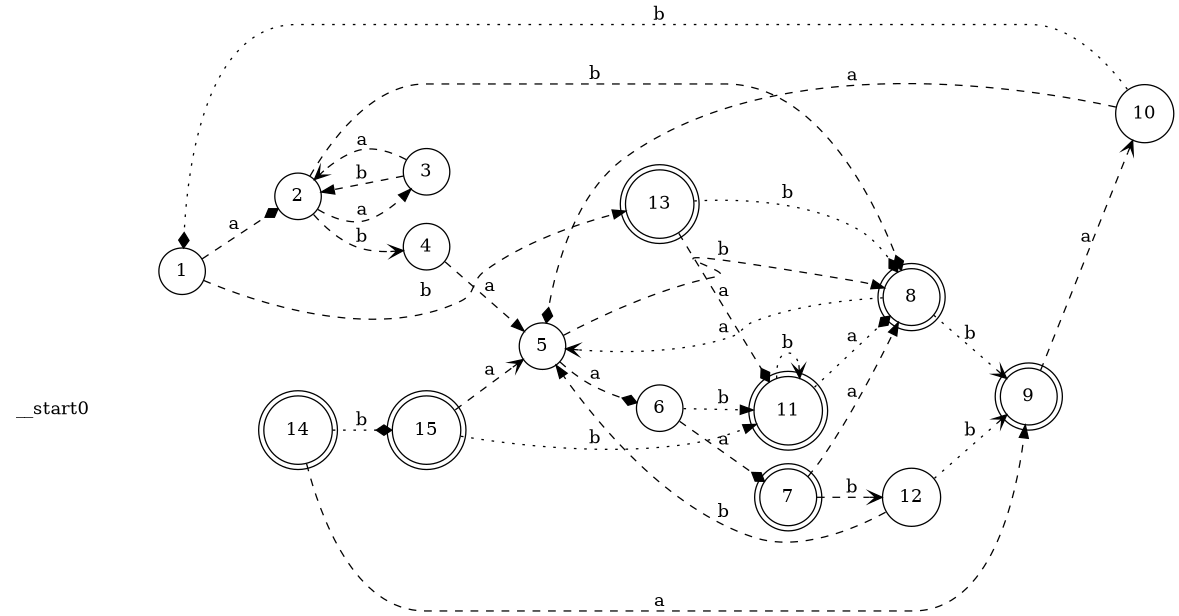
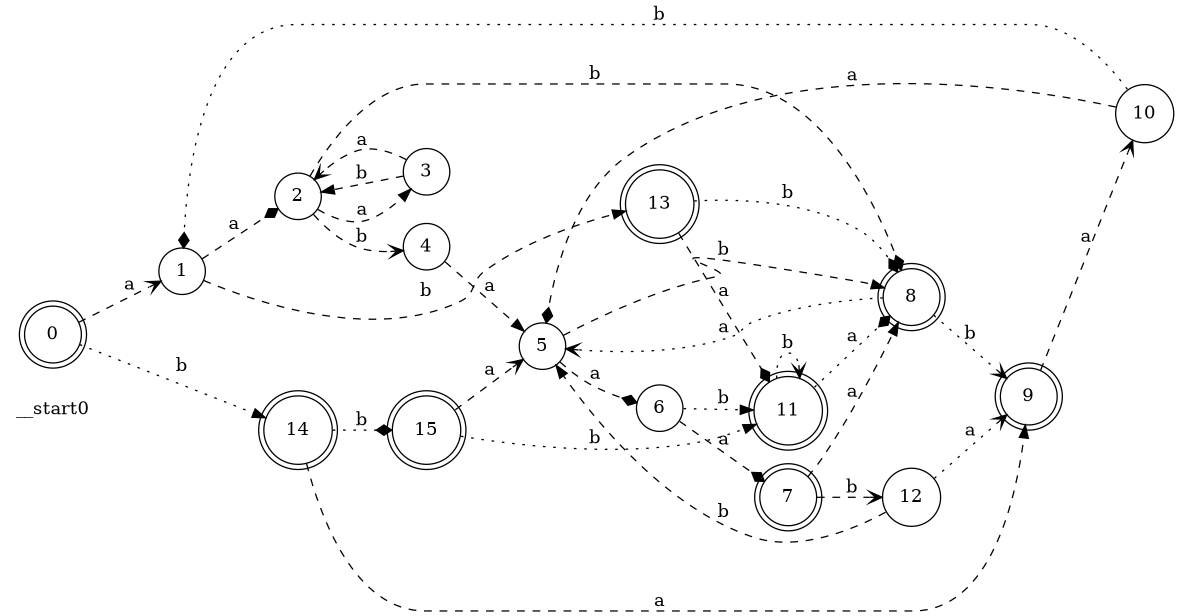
  digraph {
    rankdir=LR
    node [shape=doublecircle color=black fillcolor=white style="rounded,filled"]
    edge [arrowhead=normal style=dashed]
    __start0 [shape=none color="" fillcolor="" style=""]
+   n2 [label=0]
    n3 [label=1 shape=circle style=filled]
    n4 [label=14]
    n5 [label=2 shape=circle style=filled]
    n6 [label=13]
    n7 [label=9]
    n8 [label=15]
    n9 [label=3 shape=circle style=filled]
    n10 [label=4 shape=circle style=filled]
    n11 [label=8]
    n12 [label=11]
    n13 [label=5 shape=circle style=filled]
    n14 [label=6 shape=circle style=filled]
    n15 [label=7]
    n16 [label=12 shape=circle style=filled]
    n17 [label=10 shape=circle style=filled]
+   n2 -> n3 [arrowhead=vee label=a]
+   n2 -> n4 [label=b style=dotted]
    n3 -> n5 [arrowhead=diamond label=a]
    n3 -> n6 [label=b]
    n4 -> n7 [label=a]
    n4 -> n8 [arrowhead=diamond label=b style=dotted]
    n5 -> n9 [label=a]
    n5 -> n10 [arrowhead=vee label=b]
    n5 -> n11 [arrowhead=diamond label=b]
    n6 -> n11 [arrowhead=diamond label=b style=dotted]
    n6 -> n12 [arrowhead=diamond label=a]
    n7 -> n17 [arrowhead=vee label=a]
    n8 -> n12 [label=b style=dotted]
    n8 -> n13 [arrowhead=vee label=a]
    n9 -> n5 [arrowhead=vee label=a]
    n9 -> n5 [label=b]
    n10 -> n13 [label=a]
    n11 -> n7 [arrowhead=vee label=b style=dotted]
    n11 -> n13 [arrowhead=vee label=a style=dotted]
    n12 -> n11 [arrowhead=diamond label=a style=dotted]
    n12 -> n12 [arrowhead=vee label=b style=dotted]
    n13 -> n11 [label=b]
    n13 -> n14 [arrowhead=diamond label=a]
    n14 -> n12 [label=b style=dotted]
    n14 -> n15 [arrowhead=diamond label=a]
    n15 -> n11 [label=a]
    n15 -> n16 [arrowhead=vee label=b]
-   n16 -> n7 [arrowhead=vee label=b style=dotted]
+   n16 -> n7 [arrowhead=vee label=a style=dotted]
    n16 -> n13 [label=b]
    n17 -> n3 [arrowhead=diamond label=b style=dotted]
    n17 -> n13 [arrowhead=diamond label=a]
  }
